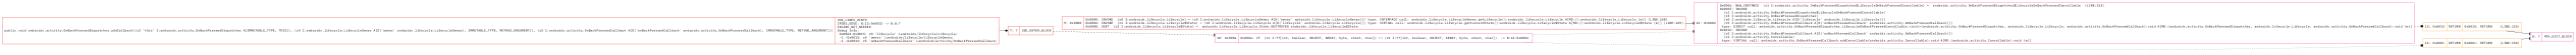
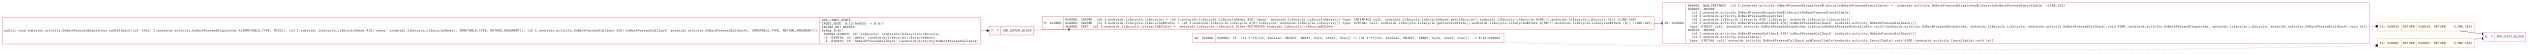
  digraph {
    fontname="IBM Plex Mono"
    rankdir=LR
    node [color=red fontname="IBM Plex Mono" shape=record]
    edge [arrowhead=tee fontname="IBM Plex Mono" style=solid]
    n1 [label="{7\:\ ?|USE_ENTER_BLOCK\l}"]
    n2 [label="{9\:\ 0x0000|0x0000: INVOKE  (r0 I:androidx.lifecycle.Lifecycle) = (r4 I:androidx.lifecycle.LifecycleOwner A[D('owner' androidx.lifecycle.LifecycleOwner)]) type: INTERFACE call: androidx.lifecycle.LifecycleOwner.getLifecycle():androidx.lifecycle.Lifecycle A[MD:():androidx.lifecycle.Lifecycle (m)] (LINE:148)\l0x0004: INVOKE  (r1 I:androidx.lifecycle.Lifecycle$State) = (r0 I:androidx.lifecycle.Lifecycle A[D('lifecycle' androidx.lifecycle.Lifecycle)]) type: VIRTUAL call: androidx.lifecycle.Lifecycle.getCurrentState():androidx.lifecycle.Lifecycle$State A[MD:():androidx.lifecycle.Lifecycle$State (m)] (LINE:149)\l0x0008: SGET  (r2 I:androidx.lifecycle.Lifecycle$State) =  androidx.lifecycle.Lifecycle.State.DESTROYED androidx.lifecycle.Lifecycle$State \l}"]
    n3 [color=deeppink label="{12\:\ 0x000d|0x000d: NEW_INSTANCE  (r1 I:androidx.activity.OnBackPressedDispatcher$LifecycleOnBackPressedCancellable) =  androidx.activity.OnBackPressedDispatcher$LifecycleOnBackPressedCancellable  (LINE:153)\l0x000f: INVOKE  \l  (r1 I:androidx.activity.OnBackPressedDispatcher$LifecycleOnBackPressedCancellable)\l  (r3 I:androidx.activity.OnBackPressedDispatcher)\l  (r0 I:androidx.lifecycle.Lifecycle A[D('lifecycle' androidx.lifecycle.Lifecycle)])\l  (r5 I:androidx.activity.OnBackPressedCallback A[D('onBackPressedCallback' androidx.activity.OnBackPressedCallback)])\l type: DIRECT call: androidx.activity.OnBackPressedDispatcher.LifecycleOnBackPressedCancellable.\<init\>(androidx.activity.OnBackPressedDispatcher, androidx.lifecycle.Lifecycle, androidx.activity.OnBackPressedCallback):void A[MD:(androidx.activity.OnBackPressedDispatcher, androidx.lifecycle.Lifecycle, androidx.activity.OnBackPressedCallback):void (m)]\l0x0012: INVOKE  \l  (r5 I:androidx.activity.OnBackPressedCallback A[D('onBackPressedCallback' androidx.activity.OnBackPressedCallback)])\l  (r1 I:androidx.activity.Cancellable)\l type: VIRTUAL call: androidx.activity.OnBackPressedCallback.addCancellable(androidx.activity.Cancellable):void A[MD:(androidx.activity.Cancellable):void (m)]\l}"]
    n4 [color=deeppink label="{10\:\ 0x000a|0x000a: IF  (r1 I:??[int, boolean, OBJECT, ARRAY, byte, short, char]) != (r2 I:??[int, boolean, OBJECT, ARRAY, byte, short, char])  \-\> B:12:0x000d \l}"]
    n5 [color=darkorange label="{11\:\ 0x000c|RETURN\l|0x000c: RETURN    (LINE:150)\l}"]
    n6 [color=deeppink label="{8\:\ ?|MTH_EXIT_BLOCK\l}"]
    n7 [color=darkorange label="{13\:\ 0x0015|RETURN\l|0x0015: RETURN    (LINE:155)\l}"]
    n8 [label="{public void androidx.activity.OnBackPressedDispatcher.addCallback((r3 'this' I:androidx.activity.OnBackPressedDispatcher A[IMMUTABLE_TYPE, THIS]), (r4 I:androidx.lifecycle.LifecycleOwner A[D('owner' androidx.lifecycle.LifecycleOwner), IMMUTABLE_TYPE, METHOD_ARGUMENT]), (r5 I:androidx.activity.OnBackPressedCallback A[D('onBackPressedCallback' androidx.activity.OnBackPressedCallback), IMMUTABLE_TYPE, METHOD_ARGUMENT]))  | USE_LINES_HINTS\lCROSS_EDGE: B:13:0x0015 \-\> B:8:?\lINLINE_NOT_NEEDED\lDebug Info:\l  0x0004\-0x0015: r0 'lifecycle' Landroidx\/lifecycle\/Lifecycle;\l  \-1 \-0x0015: r4 'owner' Landroidx\/lifecycle\/LifecycleOwner;\l  \-1 \-0x0015: r5 'onBackPressedCallback' Landroidx\/activity\/OnBackPressedCallback;\l}"]
-   n1 -> n4 [style=dashed]
+   n1 -> n2 [style=dashed]
    n2 -> n3
    n3 -> n7 [arrowhead=box style=dashed]
-   n4 -> n3 [style=dotted]
    n4 -> n5 [arrowhead=box style=dotted]
    n5 -> n6
    n7 -> n6
    n8 -> n1 [arrowhead=diamond]
  }
